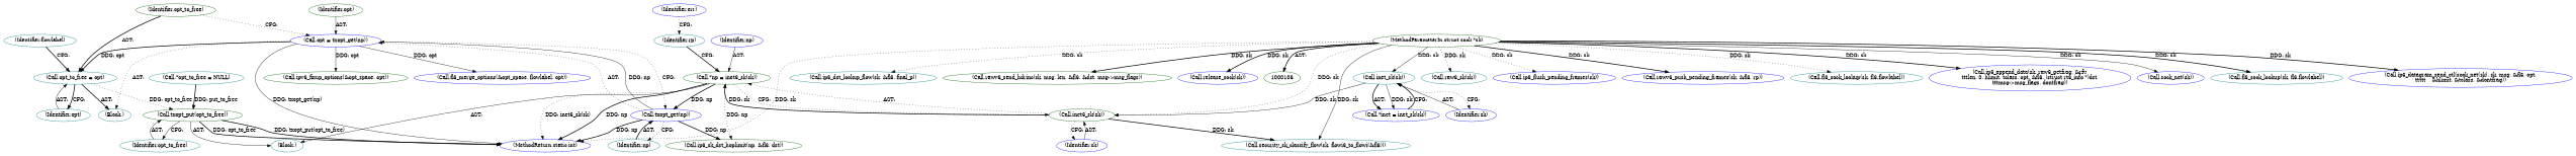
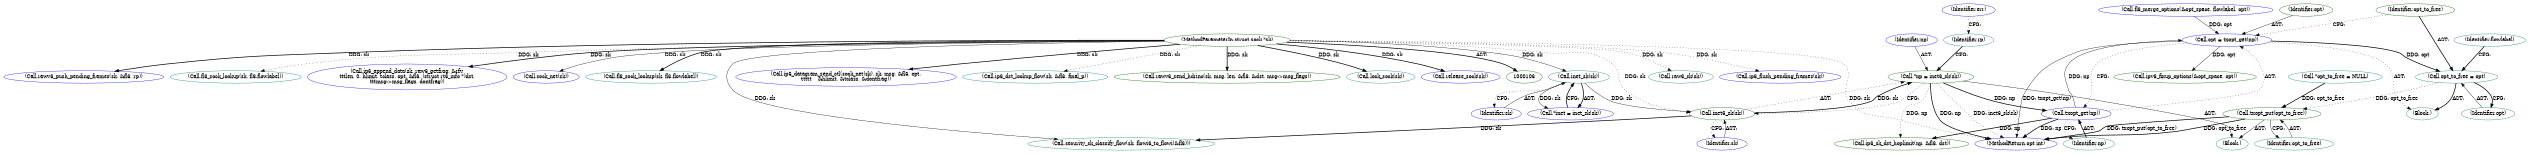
  digraph {
    node [color=teal]
    edge [style=bold]
    n1 [label="(Call,opt_to_free = opt)"]
    n2 [color=darkgreen label="(Call,txopt_put(opt_to_free))"]
    n3 [label="(Block,)"]
    n4 [label="(Identifier,opt)"]
-   n5 [color=blue label="(MethodReturn,static int)"]
+   n5 [color=blue label="(MethodReturn,opt int)"]
    n6 [label="(Block,)"]
    n7 [label="(Identifier,opt_to_free)"]
    n8 [color=blue label="(Call,opt = txopt_get(np))"]
    n9 [color=blue label="(Call,txopt_get(np))"]
    n10 [color=darkgreen label="(Call,ipv6_fixup_options(&opt_space, opt))"]
    n11 [color=blue label="(Call,fl6_merge_options(&opt_space, flowlabel, opt))"]
    n12 [label="(Identifier,np)"]
    n13 [color=darkgreen label="(Call,ip6_sk_dst_hoplimit(np, &fl6, dst))"]
    n14 [color=darkgreen label="(Call,*np = inet6_sk(sk))"]
    n15 [color=darkgreen label="(Call,inet6_sk(sk))"]
    n16 [color=blue label="(Identifier,sk)"]
    n17 [label="(Call,security_sk_classify_flow(sk, flowi6_to_flowi(&fl6)))"]
    n18 [label="(Call,raw6_sk(sk))"]
    n19 [label="(Call,inet_sk(sk))"]
    n20 [color=blue label="(Identifier,sk)"]
    n21 [color=blue label="(Call,*inet = inet_sk(sk))"]
    n22 [color=darkgreen label="(MethodParameterIn,struct sock *sk)"]
    n23 [color=blue label="(Call,ip6_flush_pending_frames(sk))"]
    n24 [color=blue label="(Call,rawv6_push_pending_frames(sk, &fl6, rp))"]
    n25 [label="(Call,fl6_sock_lookup(sk, fl6.flowlabel))"]
    n26 [color=blue label="(Call,ip6_append_data(sk, raw6_getfrag, &rfv,\n\t\t\tlen, 0, hlimit, tclass, opt, &fl6, (struct rt6_info *)dst,\n\t\t\tmsg->msg_flags, dontfrag))"]
    n27 [color=blue label="(Call,sock_net(sk))"]
    n28 [label="(Call,fl6_sock_lookup(sk, fl6.flowlabel))"]
    n29 [color=blue label="(Call,ip6_datagram_send_ctl(sock_net(sk), sk, msg, &fl6, opt,\n\t\t\t\t\t    &hlimit, &tclass, &dontfrag))"]
    n30 [label="(Call,ip6_dst_lookup_flow(sk, &fl6, final_p))"]
    n31 [color=darkgreen label="(Call,rawv6_send_hdrinc(sk, msg, len, &fl6, &dst, msg->msg_flags))"]
+   n32 [label="(Call,lock_sock(sk))"]
    n33 [color=blue label="(Call,release_sock(sk))"]
    1000106 [color=darkgreen]
    n35 [label="(Call,*opt_to_free = NULL)"]
    n36 [color=blue label="(Identifier,np)"]
    n37 [color=darkgreen label="(Identifier,opt)"]
    n38 [label="(Identifier,rp)"]
    n39 [color=darkgreen label="(Identifier,opt_to_free)"]
    n40 [label="(Identifier,flowlabel)"]
    n41 [color=blue label="(Identifier,err)"]
    n1 -> n2 [label="DDG: opt_to_free" style=dotted]
    n1 -> n3 [label="AST: "]
    n1 -> n4 [label="CFG: "]
    n2 -> n5 [label="DDG: txopt_put(opt_to_free)"]
    n2 -> n5 [label="DDG: opt_to_free"]
    n2 -> n6 [label="AST: " style=solid]
    n2 -> n7 [label="CFG: " style=solid]
    n4 -> n1 [label="AST: " style=solid]
    n7 -> n2 [label="AST: " style=solid]
    n8 -> n1 [label="DDG: opt"]
    n8 -> n3 [label="AST: " style=dotted]
    n8 -> n5 [label="DDG: txopt_get(np)" style=solid]
    n8 -> n9 [label="CFG: " style=dotted]
    n8 -> n10 [label="DDG: opt" style=solid]
-   n8 -> n11 [label="DDG: opt" style=solid]
+   n11 -> n8 [label="DDG: opt" style=solid]
    n9 -> n5 [label="DDG: np"]
    n9 -> n8 [label="AST: " style=dotted]
    n9 -> n8 [label="DDG: np" style=solid]
    n9 -> n12 [label="CFG: " style=dotted]
    n9 -> n13 [label="DDG: np"]
    n12 -> n9 [label="AST: "]
    n14 -> n5 [label="DDG: np"]
    n14 -> n5 [label="DDG: inet6_sk(sk)" style=dotted]
    n14 -> n6 [label="AST: " style=solid]
    n14 -> n9 [label="DDG: np"]
    n14 -> n13 [label="DDG: np" style=dotted]
    n14 -> n15 [label="CFG: " style=dotted]
    n15 -> n14 [label="AST: " style=dotted]
    n15 -> n14 [label="DDG: sk"]
    n15 -> n16 [label="CFG: " style=dotted]
    n15 -> n17 [label="DDG: sk"]
    n16 -> n15 [label="AST: " style=solid]
    n19 -> n15 [label="DDG: sk" style=solid]
    n19 -> n20 [label="CFG: " style=dotted]
    n19 -> n21 [label="AST: "]
    n19 -> n21 [label="DDG: sk" style=solid]
    n20 -> n19 [label="AST: " style=solid]
    n21 -> n19 [label="CFG: "]
    n22 -> n5 [label="DDG: sk" style=dotted]
    n22 -> n15 [label="DDG: sk" style=dotted]
    n22 -> n17 [label="DDG: sk" style=solid]
    n22 -> n18 [label="DDG: sk" style=dotted]
    n22 -> n19 [label="DDG: sk" style=solid]
    n22 -> n23 [label="DDG: sk" style=dotted]
    n22 -> n24 [label="DDG: sk"]
    n22 -> n25 [label="DDG: sk" style=dotted]
    n22 -> n26 [label="DDG: sk"]
    n22 -> n27 [label="DDG: sk" style=solid]
    n22 -> n28 [label="DDG: sk"]
    n22 -> n29 [label="DDG: sk"]
    n22 -> n30 [label="DDG: sk" style=dotted]
    n22 -> n31 [label="DDG: sk"]
+   n22 -> n32 [label="DDG: sk"]
    n22 -> n33 [label="DDG: sk"]
    n22 -> 1000106 [label="AST: "]
-   n35 -> n2 [label="DDG: put_to_free"]
+   n35 -> n2 [label="DDG: opt_to_free"]
    n36 -> n14 [label="AST: " style=solid]
    n37 -> n8 [label="AST: " style=solid]
    n38 -> n14 [label="CFG: "]
    n39 -> n1 [label="AST: "]
    n39 -> n8 [label="CFG: " style=dotted]
    n40 -> n1 [label="CFG: "]
    n41 -> n38 [label="CFG: " style=dotted]
  }
